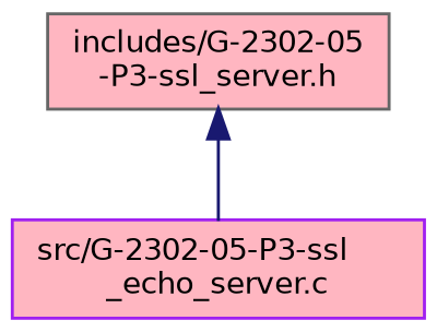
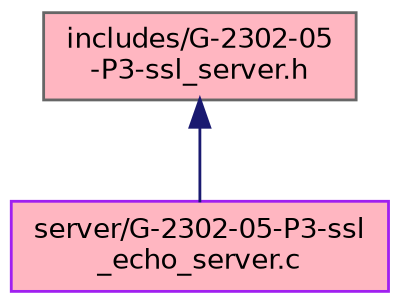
  digraph {
    node [fillcolor=lightpink fontname=Helvetica fontsize=10 shape=record style=filled]
    n1 [color=gray40 fontcolor=black height=0.2 label="includes/G-2302-05\l-P3-ssl_server.h" width=0.4]
-   n2 [color=purple height=0.2 label="src/G-2302-05-P3-ssl\l_echo_server.c" width=0.4]
+   n2 [color=purple height=0.2 label="server/G-2302-05-P3-ssl\l_echo_server.c" width=0.4]
    n1 -> n2 [color=midnightblue dir=back fontname=Helvetica fontsize=10 labelfontname=Helvetica labelfontsize=10 style=solid]
  }
